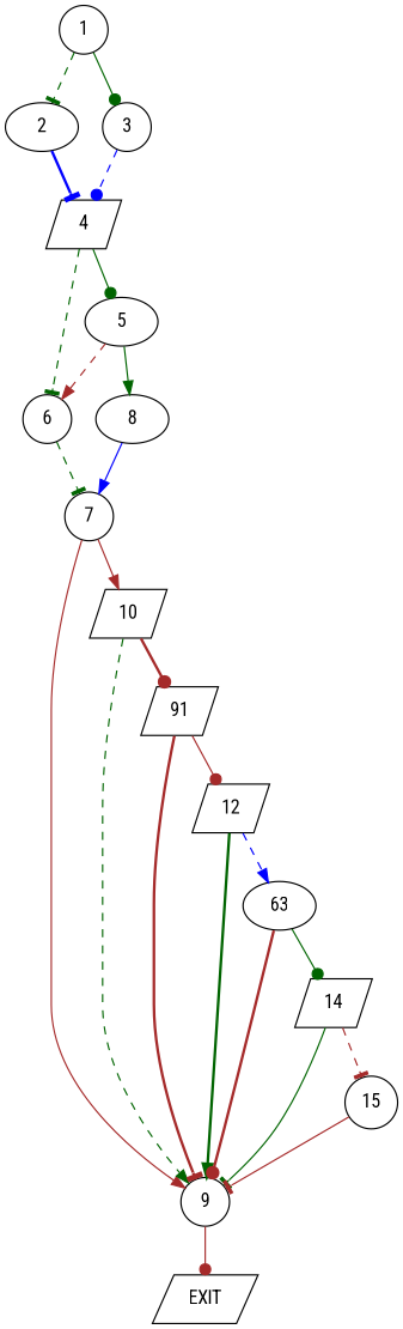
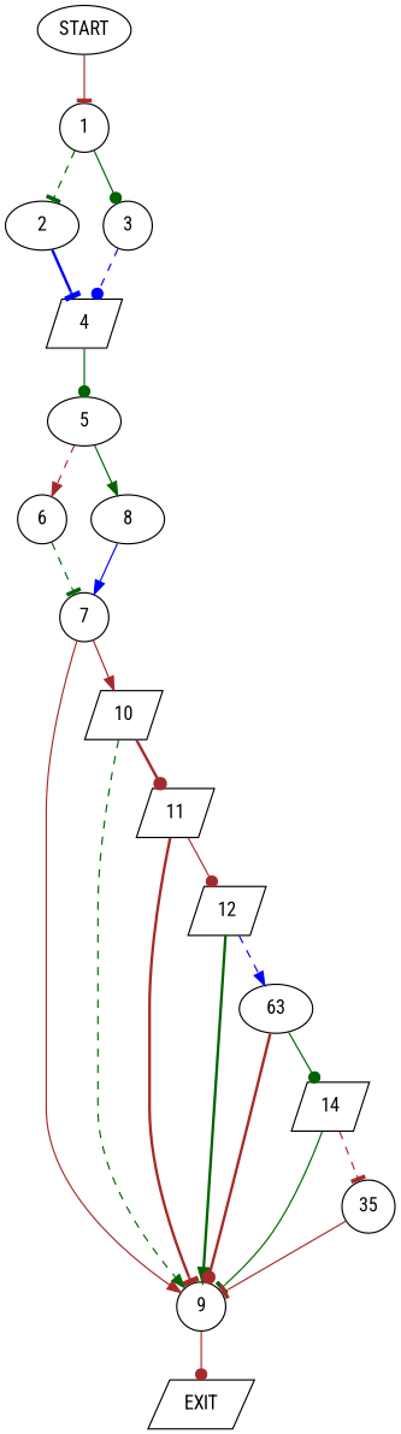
  digraph {
    fontname="Roboto Condensed"
    node [fontname="Roboto Condensed" shape=circle]
    edge [arrowhead=tee color=brown fontname="Roboto Condensed" style=solid]
+   n1 [label=START shape=ellipse]
    1
    2 [shape=ellipse]
    3
    4 [shape=parallelogram]
    5 [shape=ellipse]
    6
    8 [shape=ellipse]
    7
    9
    10 [shape=parallelogram]
    n12 [label=EXIT shape=parallelogram]
-   11 [shape=parallelogram label=91]
+   11 [shape=parallelogram]
    12 [shape=parallelogram]
    n15 [label=63 shape=ellipse]
    14 [shape=parallelogram]
-   15
+   15 [label=35]
+   n1 -> 1
    1 -> 2 [color=darkgreen style=dashed]
    1 -> 3 [arrowhead=dot color=darkgreen]
    2 -> 4 [color=blue style=bold]
    3 -> 4 [arrowhead=dot color=blue style=dashed]
    4 -> 5 [arrowhead=dot color=darkgreen]
-   4 -> 6 [color=darkgreen style=dashed]
    5 -> 6 [arrowhead=normal style=dashed]
    5 -> 8 [arrowhead=normal color=darkgreen]
    6 -> 7 [color=darkgreen style=dashed]
    8 -> 7 [arrowhead=normal color=blue]
    7 -> 9 [arrowhead=normal]
    7 -> 10 [arrowhead=normal]
    9 -> n12 [arrowhead=dot]
    10 -> 9 [arrowhead=normal color=darkgreen style=dashed]
    10 -> 11 [arrowhead=dot style=bold]
    11 -> 9 [style=bold]
    11 -> 12 [arrowhead=dot]
    12 -> 9 [arrowhead=normal color=darkgreen style=bold]
    12 -> n15 [arrowhead=normal color=blue style=dashed]
    n15 -> 9 [arrowhead=dot style=bold]
    n15 -> 14 [arrowhead=dot color=darkgreen]
    14 -> 9 [color=darkgreen]
    14 -> 15 [style=dashed]
    15 -> 9
  }
